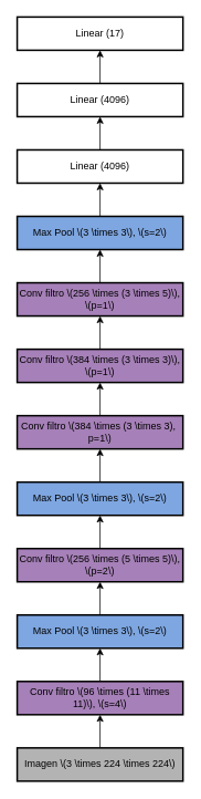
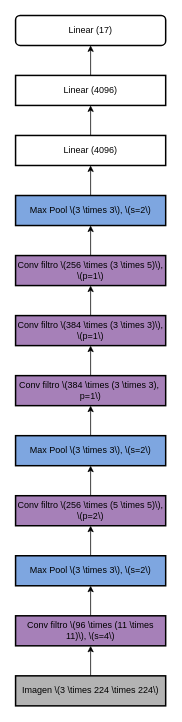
  <mxCell id="0" />
  <mxCell id="1" parent="0" />
  <mxCell id="2" style="edgeStyle=orthogonalEdgeStyle;rounded=0;orthogonalLoop=1;jettySize=auto;html=1;exitX=0.5;exitY=0;exitDx=0;exitDy=0;entryX=0.5;entryY=1;entryDx=0;entryDy=0;strokeColor=#000000;" parent="1" source="3" target="6" edge="1"><mxGeometry relative="1" as="geometry" /></mxCell>
  <mxCell id="3" value="&lt;font color=&quot;#000000&quot;&gt;Linear (4096)&lt;/font&gt;" style="rounded=0;whiteSpace=wrap;html=1;fillColor=#FFFFFF;strokeWidth=2;strokeColor=#000000;" parent="1" vertex="1"><mxGeometry x="20" width="200" height="40" as="geometry" y="100" /></mxCell>
  <mxCell id="4" style="edgeStyle=orthogonalEdgeStyle;rounded=0;orthogonalLoop=1;jettySize=auto;html=1;entryX=0.5;entryY=1;entryDx=0;entryDy=0;strokeColor=#000000;" parent="1" source="5" target="8" edge="1"><mxGeometry relative="1" as="geometry" /></mxCell>
  <mxCell id="5" value="&lt;font color=&quot;#000000&quot;&gt;Max Pool \(3 \times 3\), \(s=2\)&lt;/font&gt;" style="rounded=0;whiteSpace=wrap;html=1;strokeColor=#000000;fillColor=#7EA6E0;strokeWidth=2;" parent="1" vertex="1"><mxGeometry x="20" y="260" width="200" height="40" as="geometry" /></mxCell>
- <mxCell id="6" value="&lt;font color=&quot;#000000&quot;&gt;Linear (17)&lt;/font&gt;" style="rounded=0;whiteSpace=wrap;html=1;fillColor=#FFFFFF;strokeColor=#000000;strokeWidth=2;" parent="1" vertex="1"><mxGeometry x="20" y="20" width="200" height="40" as="geometry" /></mxCell>
+ <mxCell id="6" value="&lt;font color=&quot;#000000&quot;&gt;Linear (17)&lt;/font&gt;" style="whiteSpace=wrap;html=1;fillColor=#FFFFFF;strokeColor=#000000;strokeWidth=2;rounded=1;" parent="1" vertex="1"><mxGeometry x="20" y="20" width="200" height="40" as="geometry" /></mxCell>
  <mxCell id="7" style="edgeStyle=orthogonalEdgeStyle;rounded=0;orthogonalLoop=1;jettySize=auto;html=1;exitX=0.5;exitY=0;exitDx=0;exitDy=0;strokeColor=#000000;" parent="1" source="8" target="3" edge="1"><mxGeometry relative="1" as="geometry" /></mxCell>
  <mxCell id="8" value="&lt;font color=&quot;#000000&quot;&gt;Linear (4096)&lt;/font&gt;" style="rounded=0;whiteSpace=wrap;html=1;fillColor=#FFFFFF;strokeColor=#000000;strokeWidth=2;" parent="1" vertex="1"><mxGeometry x="20" y="180" width="200" height="40" as="geometry" /></mxCell>
  <mxCell id="9" style="edgeStyle=orthogonalEdgeStyle;rounded=0;orthogonalLoop=1;jettySize=auto;html=1;entryX=0.5;entryY=1;entryDx=0;entryDy=0;strokeColor=#000000;" edge="1" parent="1" source="10" target="19"><mxGeometry relative="1" as="geometry" /></mxCell>
  <mxCell id="10" value="&lt;font color=&quot;#000000&quot;&gt;Conv filtro \(384 \times (3 \times 3),&amp;nbsp; p=1\)&lt;/font&gt;" style="rounded=0;whiteSpace=wrap;html=1;strokeWidth=2;strokeColor=#000000;fillColor=#A680B8;" parent="1" vertex="1"><mxGeometry x="20" y="500" width="200" height="40" as="geometry" /></mxCell>
  <mxCell id="11" style="edgeStyle=orthogonalEdgeStyle;rounded=0;orthogonalLoop=1;jettySize=auto;html=1;entryX=0.5;entryY=1;entryDx=0;entryDy=0;strokeColor=#000000;" edge="1" parent="1" source="12" target="21"><mxGeometry relative="1" as="geometry" /></mxCell>
  <mxCell id="12" value="&lt;font color=&quot;#000000&quot;&gt;Conv filtro \(256 \times (5 \times 5)\), \(p=2\)&lt;/font&gt;" style="rounded=0;whiteSpace=wrap;html=1;fillColor=#A680B8;strokeWidth=2;strokeColor=#000000;" parent="1" vertex="1"><mxGeometry x="20" y="660" width="200" height="40" as="geometry" /></mxCell>
  <mxCell id="13" style="edgeStyle=orthogonalEdgeStyle;rounded=0;orthogonalLoop=1;jettySize=auto;html=1;exitX=0.5;exitY=0;exitDx=0;exitDy=0;entryX=0.5;entryY=1;entryDx=0;entryDy=0;strokeColor=#000000;" parent="1" target="12" edge="1"><mxGeometry relative="1" as="geometry"><mxPoint x="120" y="700" as="sourcePoint" /></mxGeometry></mxCell>
  <mxCell id="14" style="edgeStyle=orthogonalEdgeStyle;rounded=0;orthogonalLoop=1;jettySize=auto;html=1;exitX=0.5;exitY=0;exitDx=0;exitDy=0;entryX=0.5;entryY=1;entryDx=0;entryDy=0;strokeColor=#000000;" edge="1" parent="1" source="15" target="5"><mxGeometry relative="1" as="geometry" /></mxCell>
  <mxCell id="15" value="&lt;font color=&quot;#000000&quot;&gt;Conv filtro \(256 \times (3 \times 5)\), \(p=1\)&lt;/font&gt;" style="rounded=0;whiteSpace=wrap;html=1;fillColor=#A680B8;strokeWidth=2;strokeColor=#000000;" vertex="1" parent="1"><mxGeometry x="20" y="340" width="200" height="40" as="geometry" /></mxCell>
  <mxCell id="16" style="edgeStyle=orthogonalEdgeStyle;rounded=0;orthogonalLoop=1;jettySize=auto;html=1;entryX=0.5;entryY=1;entryDx=0;entryDy=0;strokeColor=#000000;" edge="1" parent="1" source="17" target="25"><mxGeometry relative="1" as="geometry" /></mxCell>
  <mxCell id="17" value="&lt;font color=&quot;#000000&quot;&gt;Imagen \(3 \times 224 \times 224\)&lt;/font&gt;" style="rounded=0;whiteSpace=wrap;html=1;strokeWidth=2;strokeColor=#000000;fillColor=#B3B3B3;" vertex="1" parent="1"><mxGeometry x="20" y="900" width="200" height="40" as="geometry" /></mxCell>
  <mxCell id="18" style="edgeStyle=orthogonalEdgeStyle;rounded=0;orthogonalLoop=1;jettySize=auto;html=1;entryX=0.5;entryY=1;entryDx=0;entryDy=0;strokeColor=#000000;" edge="1" parent="1" source="19" target="15"><mxGeometry relative="1" as="geometry" /></mxCell>
  <mxCell id="19" value="&lt;font color=&quot;#000000&quot;&gt;Conv filtro \(384 \times (3 \times 3)\), \(p=1\)&lt;/font&gt;" style="rounded=0;whiteSpace=wrap;html=1;fillColor=#A680B8;strokeWidth=2;strokeColor=#000000;" vertex="1" parent="1"><mxGeometry x="20" y="420" width="200" height="40" as="geometry" /></mxCell>
  <mxCell id="20" style="edgeStyle=orthogonalEdgeStyle;rounded=0;orthogonalLoop=1;jettySize=auto;html=1;entryX=0.5;entryY=1;entryDx=0;entryDy=0;strokeColor=#000000;" edge="1" parent="1" source="21" target="10"><mxGeometry relative="1" as="geometry" /></mxCell>
  <mxCell id="21" value="&lt;font color=&quot;#000000&quot;&gt;Max Pool \(3 \times 3\), \(s=2\)&lt;/font&gt;" style="rounded=0;whiteSpace=wrap;html=1;strokeColor=#000000;fillColor=#7EA6E0;strokeWidth=2;" vertex="1" parent="1"><mxGeometry x="20" y="580" width="200" height="40" as="geometry" /></mxCell>
  <mxCell id="22" style="edgeStyle=orthogonalEdgeStyle;rounded=0;orthogonalLoop=1;jettySize=auto;html=1;entryX=0.5;entryY=1;entryDx=0;entryDy=0;strokeColor=#000000;" edge="1" parent="1" source="23" target="12"><mxGeometry relative="1" as="geometry" /></mxCell>
  <mxCell id="23" value="&lt;font color=&quot;#000000&quot;&gt;Max Pool \(3 \times 3\), \(s=2\)&lt;/font&gt;" style="rounded=0;whiteSpace=wrap;html=1;strokeColor=#000000;fillColor=#7EA6E0;strokeWidth=2;" vertex="1" parent="1"><mxGeometry x="20" y="740" width="200" height="40" as="geometry" /></mxCell>
  <mxCell id="24" style="edgeStyle=orthogonalEdgeStyle;rounded=0;orthogonalLoop=1;jettySize=auto;html=1;exitX=0.5;exitY=0;exitDx=0;exitDy=0;entryX=0.5;entryY=1;entryDx=0;entryDy=0;strokeColor=#000000;" edge="1" parent="1" source="25" target="23"><mxGeometry relative="1" as="geometry" /></mxCell>
  <mxCell id="25" value="&lt;font color=&quot;#000000&quot;&gt;Conv filtro \(96 \times (11 \times 11)\), \(s=4\)&lt;/font&gt;" style="rounded=0;whiteSpace=wrap;html=1;fillColor=#A680B8;strokeWidth=2;strokeColor=#000000;" vertex="1" parent="1"><mxGeometry x="20" y="820" width="200" height="40" as="geometry" /></mxCell>
